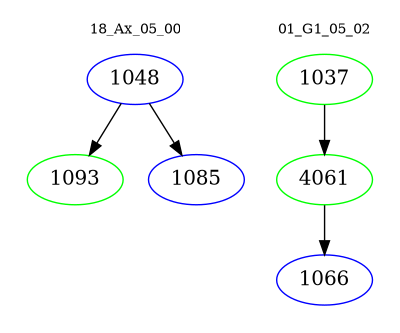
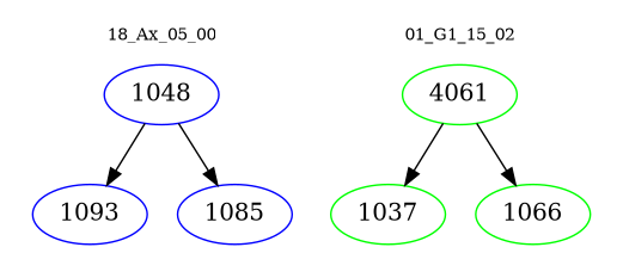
  digraph {
    node [color=blue]
    edge [color=black]
    n1 [label=1048]
-   n2 [color=green label=1093]
+   n2 [label=1093]
    n3 [label=1085]
    n4 [color=green label=4061]
    n5 [color=green label=1037]
-   n6 [label=1066]
+   n6 [color=green label=1066]
    subgraph cluster_1 {
      color=white
      fontsize=10
      label="18_Ax_05_00"
      n1
      n2
      n3
    }
    subgraph cluster_2 {
      color=white
      fontsize=10
-     label="01_G1_05_02"
+     label="01_G1_15_02"
      n4
      n5
      n6
    }
    n1 -> n2
    n1 -> n3
-   n5 -> n4
+   n4 -> n5
    n4 -> n6
  }
